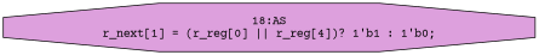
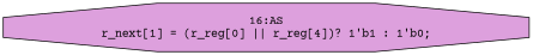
  strict digraph {
    fontname="Courier Prime"
-   n1 [ast="<pyverilog.vparser.ast.Assign object at 0x7f6c2d9add10>" def_var="['r_next']" fillcolor=plum label="18:AS\nr_next[1] = (r_reg[0] || r_reg[4])? 1'b1 : 1'b0;" statements="[]" style=filled typ=Assign use_var="['r_reg', 'r_reg']" shape=octagon fontname="Courier Prime"]
+   n1 [ast="<pyverilog.vparser.ast.Assign object at 0x7f6c2d9add10>" def_var="['r_next']" fillcolor=plum label="16:AS\nr_next[1] = (r_reg[0] || r_reg[4])? 1'b1 : 1'b0;" statements="[]" style=filled typ=Assign use_var="['r_reg', 'r_reg']" shape=octagon fontname="Courier Prime"]
  }
